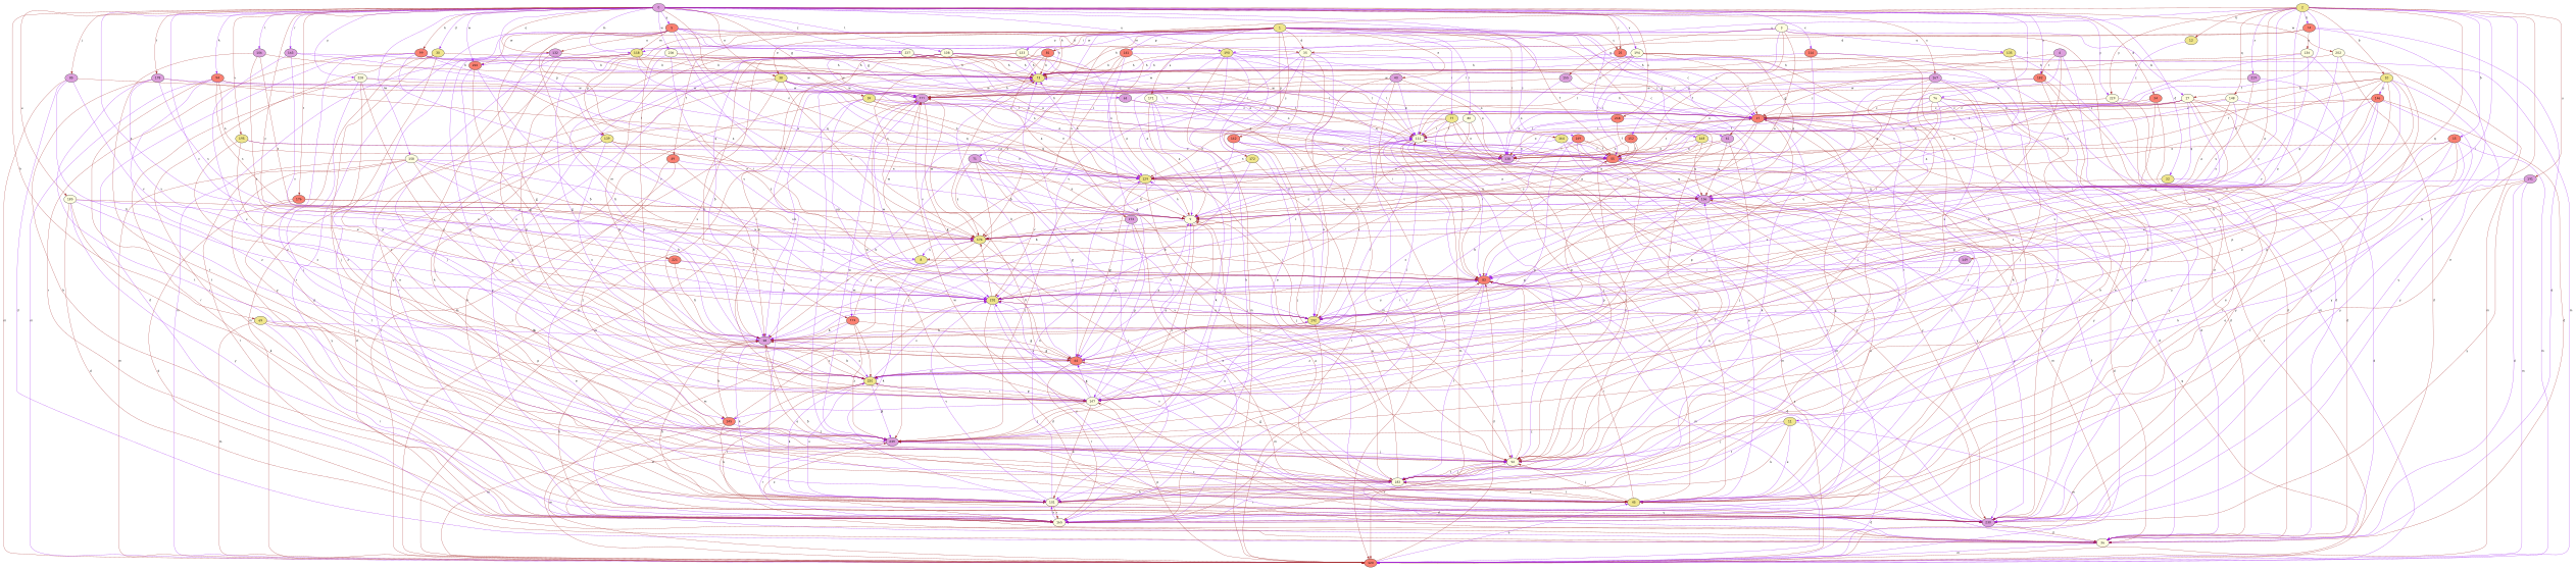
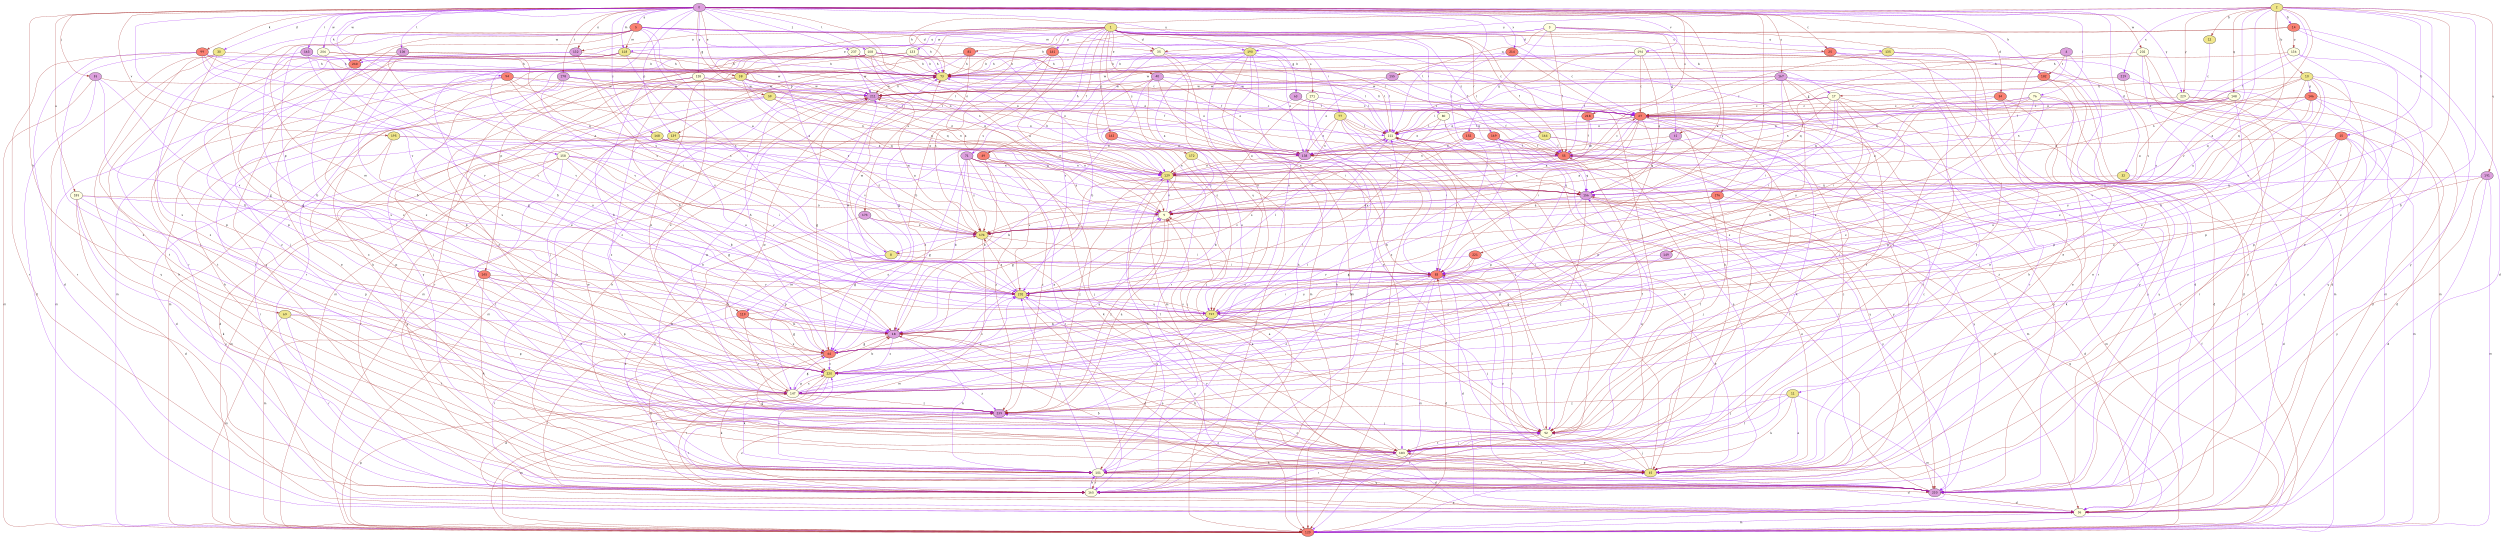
  strict digraph {
    fontname="IBM Plex Sans"
    node [fillcolor=salmon fontname="IBM Plex Sans" style=filled]
    edge [color=brown fontname="IBM Plex Sans"]
    0 [fillcolor=plum]
    5
    8 [fillcolor=khaki]
    25
    30 [fillcolor=khaki]
    32 [fillcolor=khaki]
    34
    38 [fillcolor=khaki]
    59 [fillcolor=khaki]
    69 [fillcolor=khaki]
    76 [fillcolor=lightyellow]
    85 [fillcolor=plum]
    94
    99
    106 [fillcolor=plum]
    108 [fillcolor=lightyellow]
    111 [fillcolor=lightyellow]
    118 [fillcolor=khaki]
    129 [fillcolor=khaki]
    132 [fillcolor=plum]
    139 [fillcolor=khaki]
    158 [fillcolor=lightyellow]
    163 [fillcolor=plum]
    167 [fillcolor=plum]
    168 [fillcolor=khaki]
    176
    178 [fillcolor=plum]
    182
    185 [fillcolor=lightyellow]
    190 [fillcolor=khaki]
    194 [fillcolor=lightyellow]
    195 [fillcolor=khaki]
    201 [fillcolor=khaki]
    202 [fillcolor=lightyellow]
    206 [fillcolor=lightyellow]
    210
    214
    218
    221
    228 [fillcolor=lightyellow]
    229 [fillcolor=lightyellow]
    237 [fillcolor=lightyellow]
    27
    35 [fillcolor=lightyellow]
    55
    145
    73 [fillcolor=khaki]
    83
    9 [fillcolor=lightyellow]
    63 [fillcolor=plum]
    64
    119
    165 [fillcolor=lightyellow]
    230 [fillcolor=plum]
    101 [fillcolor=lightyellow]
    211 [fillcolor=plum]
    120
    183 [fillcolor=lightyellow]
    92 [fillcolor=lightyellow]
    239 [fillcolor=plum]
    156 [fillcolor=plum]
    36 [fillcolor=lightyellow]
    45 [fillcolor=khaki]
    174 [fillcolor=khaki]
    18 [fillcolor=plum]
    192 [fillcolor=khaki]
    138 [fillcolor=plum]
    147 [fillcolor=lightyellow]
    220 [fillcolor=khaki]
    1 [fillcolor=khaki]
    40 [fillcolor=plum]
    49
    61 [fillcolor=plum]
    71 [fillcolor=plum]
    77 [fillcolor=khaki]
    80 [fillcolor=lightyellow]
    81
    133 [fillcolor=lightyellow]
    141
    142
    164 [fillcolor=khaki]
    169
    171 [fillcolor=lightyellow]
    172 [fillcolor=khaki]
    173 [fillcolor=plum]
    2 [fillcolor=khaki]
    10 [fillcolor=khaki]
    11 [fillcolor=khaki]
    12 [fillcolor=khaki]
    14
    15
    148 [fillcolor=lightyellow]
    149 [fillcolor=plum]
    191 [fillcolor=plum]
    219 [fillcolor=plum]
    17 [fillcolor=lightyellow]
    146
    136 [fillcolor=lightyellow]
    3 [fillcolor=lightyellow]
    135 [fillcolor=khaki]
    152
    155 [fillcolor=plum]
    4 [fillcolor=plum]
    0 -> 5 [color=purple label=a]
    0 -> 8 [color=purple label=a]
    0 -> 25 [label=c]
    0 -> 30 [color=purple label=d]
    0 -> 32 [color=purple label=d]
    0 -> 34 [label=d]
    0 -> 38 [label=e]
    0 -> 59 [label=g]
    0 -> 69 [label=h]
    0 -> 76 [color=purple label=i]
    0 -> 85 [label=j]
    0 -> 94 [color=purple label=k]
    0 -> 99 [label=k]
    0 -> 106 [color=purple label=l]
    0 -> 108 [color=purple label=l]
    0 -> 111 [color=purple label=l]
    0 -> 118 [color=purple label=m]
    0 -> 129 [label=n]
    0 -> 132 [label=o]
    0 -> 139 [color=purple label=p]
    0 -> 158 [color=purple label=r]
    0 -> 163 [color=purple label=r]
    0 -> 167 [label=s]
    0 -> 168 [color=purple label=s]
    0 -> 176 [label=t]
    0 -> 178 [label=t]
    0 -> 182 [color=purple label=k]
    0 -> 185 [label=u]
    0 -> 190 [color=purple label=u]
    0 -> 194 [color=purple label=v]
    0 -> 195 [label=v]
    0 -> 201 [color=purple label=v]
    0 -> 202 [label=w]
    0 -> 206 [color=purple label=w]
    0 -> 210 [color=purple label=w]
    0 -> 214 [color=purple label=x]
    0 -> 218 [label=x]
    0 -> 221 [label=y]
    0 -> 228 [color=purple label=y]
    0 -> 229 [color=purple label=y]
    0 -> 237 [color=purple label=z]
    5 -> 118 [label=m]
    5 -> 210 [label=w]
    5 -> 27 [color=purple label=c]
    5 -> 35 [label=d]
    5 -> 55 [color=purple label=f]
    5 -> 145 [color=purple label=p]
    5 -> 73 [color=purple label=h]
    5 -> 83 [color=purple label=i]
    5 -> 9 [color=purple label=a]
    5 -> 63 [color=purple label=g]
    5 -> 64 [label=g]
    5 -> 119 [label=m]
    5 -> 165 [color=purple label=r]
    5 -> 230 [label=y]
    8 -> 83 [label=i]
    8 -> 119 [color=purple label=m]
    8 -> 101 [color=purple label=k]
    8 -> 211 [label=w]
    25 -> 73 [color=purple label=h]
    25 -> 165 [color=purple label=r]
    25 -> 120 [color=purple label=m]
    25 -> 183 [color=purple label=t]
    30 -> 73 [label=h]
    30 -> 165 [label=r]
    30 -> 230 [label=y]
    30 -> 92 [label=j]
    30 -> 239 [label=z]
    32 -> 156 [label=q]
    32 -> 36 [color=purple label=d]
    34 -> 27 [label=c]
    34 -> 9 [color=purple label=a]
    34 -> 230 [label=y]
    34 -> 45 [label=e]
    38 -> 111 [color=purple label=l]
    38 -> 129 [label=n]
    38 -> 9 [color=purple label=a]
    38 -> 211 [label=w]
    38 -> 120 [label=m]
    38 -> 92 [label=j]
    38 -> 156 [color=purple label=q]
    38 -> 174 [label=s]
    38 -> 18 [label=b]
    59 -> 129 [label=n]
    59 -> 27 [label=c]
    59 -> 101 [label=k]
    59 -> 156 [label=q]
    59 -> 18 [color=purple label=b]
    59 -> 192 [color=purple label=u]
    59 -> 138 [color=purple label=o]
    69 -> 165 [color=purple label=r]
    69 -> 120 [label=m]
    69 -> 183 [label=t]
    69 -> 18 [color=purple label=b]
    69 -> 147 [label=p]
    76 -> 27 [label=c]
    76 -> 55 [color=purple label=f]
    76 -> 83 [label=i]
    76 -> 230 [color=purple label=y]
    76 -> 92 [color=purple label=j]
    76 -> 36 [label=d]
    76 -> 138 [color=purple label=o]
    76 -> 220 [color=purple label=x]
    85 -> 201 [color=purple label=v]
    85 -> 211 [label=w]
    85 -> 120 [label=m]
    85 -> 36 [color=purple label=d]
    85 -> 18 [color=purple label=b]
    94 -> 111 [color=purple label=l]
    94 -> 129 [label=n]
    94 -> 211 [label=w]
    94 -> 120 [color=purple label=m]
    94 -> 183 [label=t]
    94 -> 239 [color=purple label=z]
    94 -> 174 [label=s]
    99 -> 201 [color=purple label=v]
    99 -> 73 [color=purple label=h]
    99 -> 9 [color=purple label=a]
    99 -> 165 [label=r]
    99 -> 211 [color=purple label=w]
    99 -> 239 [color=purple label=z]
    99 -> 36 [color=purple label=d]
    99 -> 138 [label=o]
    106 -> 201 [label=v]
    106 -> 73 [label=h]
    106 -> 183 [label=t]
    106 -> 174 [label=s]
    108 -> 111 [color=purple label=l]
    108 -> 129 [color=purple label=n]
    108 -> 27 [label=c]
    108 -> 55 [label=f]
    108 -> 73 [color=purple label=h]
    108 -> 165 [color=purple label=r]
    108 -> 230 [color=purple label=y]
    108 -> 101 [label=k]
    108 -> 156 [label=q]
    108 -> 147 [label=p]
    108 -> 220 [label=x]
    111 -> 55 [color=purple label=f]
    111 -> 83 [label=i]
-   111 -> 120 [label=m]
+   40 -> 120 [label=m]
    111 -> 92 [color=purple label=j]
    111 -> 174 [label=s]
    118 -> 73 [color=purple label=h]
    118 -> 64 [color=purple label=g]
    118 -> 92 [color=purple label=j]
    118 -> 45 [label=e]
    118 -> 174 [color=purple label=s]
    118 -> 138 [label=o]
    118 -> 220 [label=x]
    129 -> 73 [color=purple label=h]
    129 -> 64 [label=g]
    129 -> 183 [label=t]
    129 -> 92 [label=j]
    129 -> 239 [label=z]
    129 -> 156 [label=q]
    132 -> 73 [label=h]
    132 -> 83 [label=i]
    132 -> 120 [color=purple label=m]
    132 -> 147 [color=purple label=p]
    139 -> 165 [color=purple label=r]
    139 -> 36 [label=d]
    139 -> 174 [label=s]
    139 -> 192 [color=purple label=u]
    139 -> 138 [label=o]
    139 -> 220 [color=purple label=x]
    158 -> 129 [color=purple label=n]
    158 -> 201 [label=v]
    158 -> 83 [color=purple label=i]
    158 -> 64 [label=g]
    158 -> 165 [label=r]
    158 -> 230 [label=y]
    158 -> 120 [label=m]
    158 -> 183 [color=purple label=t]
    158 -> 18 [color=purple label=b]
    163 -> 201 [color=purple label=v]
    163 -> 73 [color=purple label=h]
    163 -> 156 [color=purple label=q]
    163 -> 220 [color=purple label=x]
    167 -> 111 [color=purple label=l]
    167 -> 27 [label=c]
    167 -> 83 [color=purple label=i]
    167 -> 165 [color=purple label=r]
    167 -> 230 [color=purple label=y]
    167 -> 211 [label=w]
    167 -> 183 [label=t]
    167 -> 92 [label=j]
    167 -> 192 [label=u]
    168 -> 9 [color=purple label=a]
    168 -> 156 [label=q]
    168 -> 36 [color=purple label=d]
    168 -> 138 [label=o]
    168 -> 147 [label=p]
    176 -> 9 [label=a]
    176 -> 92 [label=j]
    176 -> 36 [label=d]
    176 -> 174 [label=s]
    178 -> 201 [color=purple label=v]
    178 -> 55 [label=f]
    178 -> 101 [label=k]
    178 -> 211 [color=purple label=w]
    178 -> 183 [color=purple label=t]
    178 -> 174 [color=purple label=s]
    182 -> 101 [label=k]
    182 -> 211 [color=purple label=w]
    182 -> 156 [label=q]
    182 -> 36 [label=d]
    182 -> 45 [label=e]
    185 -> 9 [label=a]
    185 -> 230 [color=purple label=y]
    185 -> 101 [label=k]
    185 -> 36 [label=d]
    185 -> 174 [color=purple label=s]
    185 -> 147 [color=purple label=p]
    190 -> 73 [label=h]
    190 -> 9 [color=purple label=a]
    190 -> 101 [color=purple label=k]
    190 -> 211 [color=purple label=w]
    190 -> 120 [label=m]
    190 -> 156 [color=purple label=q]
    190 -> 45 [color=purple label=e]
    190 -> 192 [color=purple label=u]
    190 -> 138 [color=purple label=o]
    194 -> 111 [label=l]
    194 -> 27 [label=c]
    194 -> 55 [color=purple label=f]
    194 -> 73 [color=purple label=h]
    194 -> 211 [label=w]
    194 -> 120 [label=m]
    194 -> 92 [label=j]
    194 -> 156 [label=q]
    195 -> 129 [color=purple label=n]
    195 -> 55 [label=f]
    195 -> 192 [label=u]
    195 -> 220 [label=x]
    201 -> 111 [color=purple label=l]
    201 -> 230 [color=purple label=y]
    201 -> 36 [label=d]
    201 -> 174 [label=s]
    201 -> 192 [color=purple label=u]
    202 -> 73 [label=h]
    202 -> 230 [label=y]
    202 -> 36 [label=d]
    202 -> 220 [color=purple label=x]
    206 -> 111 [label=l]
    206 -> 201 [color=purple label=v]
    206 -> 73 [label=h]
    206 -> 18 [color=purple label=b]
    210 -> 64 [label=g]
    210 -> 18 [color=purple label=b]
    210 -> 220 [color=purple label=x]
    214 -> 73 [color=purple label=h]
    214 -> 83 [color=purple label=i]
    214 -> 101 [label=k]
    214 -> 45 [color=purple label=e]
    218 -> 111 [color=purple label=l]
    218 -> 129 [color=purple label=n]
    218 -> 55 [label=f]
    218 -> 183 [color=purple label=t]
    221 -> 201 [color=purple label=v]
    221 -> 83 [label=i]
    221 -> 45 [color=purple label=e]
    221 -> 18 [label=b]
    228 -> 165 [label=r]
    228 -> 211 [color=purple label=w]
    228 -> 92 [color=purple label=j]
    228 -> 239 [label=z]
    228 -> 156 [label=q]
    228 -> 220 [label=x]
    229 -> 27 [label=c]
    229 -> 165 [label=r]
    229 -> 36 [label=d]
    237 -> 27 [label=c]
    237 -> 55 [color=purple label=f]
    237 -> 73 [label=h]
    237 -> 211 [color=purple label=w]
    237 -> 18 [color=purple label=b]
    237 -> 138 [color=purple label=o]
    237 -> 147 [label=p]
    27 -> 111 [color=purple label=l]
    27 -> 73 [color=purple label=h]
    27 -> 83 [label=i]
    27 -> 9 [color=purple label=a]
    27 -> 165 [label=r]
    27 -> 230 [label=y]
    27 -> 101 [color=purple label=k]
    27 -> 183 [label=t]
    27 -> 36 [color=purple label=d]
    27 -> 174 [label=s]
    27 -> 138 [label=o]
    27 -> 147 [label=p]
    35 -> 201 [color=purple label=v]
    35 -> 27 [color=purple label=c]
    35 -> 73 [color=purple label=h]
    35 -> 83 [color=purple label=i]
    35 -> 120 [label=m]
    35 -> 18 [color=purple label=b]
    35 -> 192 [label=u]
    55 -> 129 [color=purple label=n]
    55 -> 27 [label=c]
    55 -> 230 [color=purple label=y]
    55 -> 120 [label=m]
    55 -> 183 [label=t]
    55 -> 156 [color=purple label=q]
    55 -> 174 [label=s]
    55 -> 18 [color=purple label=b]
    145 -> 201 [label=v]
    145 -> 101 [label=k]
    145 -> 120 [label=m]
    145 -> 239 [color=purple label=z]
    145 -> 18 [label=b]
-   147 -> 145 [color=purple label=p]
+   145 -> 147 [color=purple label=p]
    73 -> 211 [label=w]
    73 -> 138 [color=purple label=o]
    83 -> 201 [color=purple label=v]
    83 -> 230 [color=purple label=y]
    83 -> 120 [color=purple label=m]
    83 -> 183 [color=purple label=t]
    83 -> 239 [color=purple label=z]
    83 -> 36 [color=purple label=d]
    83 -> 192 [color=purple label=u]
    9 -> 129 [color=purple label=n]
    9 -> 239 [label=z]
    9 -> 174 [color=purple label=s]
    63 -> 201 [color=purple label=v]
    63 -> 27 [label=c]
    63 -> 55 [color=purple label=f]
    64 -> 111 [color=purple label=l]
    64 -> 73 [color=purple label=h]
    64 -> 83 [label=i]
    64 -> 9 [color=purple label=a]
    64 -> 165 [label=r]
    64 -> 230 [color=purple label=y]
    64 -> 220 [color=purple label=x]
    119 -> 64 [label=g]
    119 -> 165 [color=purple label=r]
    119 -> 239 [label=z]
    119 -> 174 [label=s]
    119 -> 18 [label=b]
    119 -> 220 [label=x]
    165 -> 101 [color=purple label=k]
    165 -> 239 [label=z]
    165 -> 18 [label=b]
    230 -> 111 [label=l]
    230 -> 73 [label=h]
    230 -> 83 [color=purple label=i]
    230 -> 36 [label=d]
    230 -> 18 [label=b]
    101 -> 129 [color=purple label=n]
    101 -> 201 [color=purple label=v]
    101 -> 27 [label=c]
    101 -> 73 [color=purple label=h]
    101 -> 165 [label=r]
    101 -> 230 [label=y]
    101 -> 220 [color=purple label=x]
    211 -> 27 [color=purple label=c]
    211 -> 73 [label=h]
    211 -> 64 [label=g]
    211 -> 120 [label=m]
    120 -> 27 [label=c]
    120 -> 55 [color=purple label=f]
    120 -> 83 [label=d]
    120 -> 156 [label=q]
    120 -> 45 [color=purple label=e]
    120 -> 147 [label=p]
    183 -> 73 [color=purple label=h]
    183 -> 9 [label=a]
    183 -> 64 [label=g]
    183 -> 165 [color=purple label=r]
    183 -> 101 [label=k]
    183 -> 92 [color=purple label=j]
    183 -> 239 [label=z]
    183 -> 156 [color=purple label=q]
    183 -> 36 [color=purple label=d]
    183 -> 45 [label=e]
    92 -> 55 [label=f]
    92 -> 83 [label=i]
    92 -> 165 [label=r]
    92 -> 183 [label=t]
    239 -> 9 [label=a]
    239 -> 165 [color=purple label=r]
    239 -> 211 [color=purple label=w]
    239 -> 120 [label=m]
    239 -> 92 [color=purple label=j]
    239 -> 192 [color=purple label=u]
    156 -> 9 [color=purple label=a]
    156 -> 64 [label=g]
    156 -> 230 [color=purple label=y]
    156 -> 239 [label=z]
    156 -> 36 [label=d]
    156 -> 45 [label=e]
    156 -> 147 [color=purple label=p]
    36 -> 120 [color=purple label=m]
    45 -> 111 [label=l]
    45 -> 201 [color=purple label=v]
    45 -> 27 [color=purple label=c]
    45 -> 83 [label=i]
    45 -> 9 [label=a]
    45 -> 211 [label=w]
    45 -> 183 [label=t]
    45 -> 92 [label=j]
    45 -> 239 [color=purple label=z]
    45 -> 36 [color=purple label=d]
    45 -> 18 [label=b]
    174 -> 8 [color=purple label=s]
    174 -> 83 [label=i]
    174 -> 211 [label=w]
    174 -> 120 [label=m]
    174 -> 183 [label=t]
    18 -> 64 [label=g]
    18 -> 101 [color=purple label=k]
    18 -> 45 [label=e]
    18 -> 220 [color=purple label=x]
    192 -> 201 [label=v]
    192 -> 83 [color=purple label=i]
    192 -> 211 [color=purple label=w]
    192 -> 120 [label=m]
    192 -> 92 [color=purple label=j]
    192 -> 18 [label=b]
    138 -> 129 [label=n]
    138 -> 201 [label=v]
    138 -> 120 [label=m]
    147 -> 111 [color=purple label=l]
    147 -> 201 [color=purple label=v]
    147 -> 9 [color=purple label=a]
    147 -> 64 [color=purple label=g]
    147 -> 101 [label=k]
    147 -> 211 [label=w]
    147 -> 239 [label=z]
    147 -> 220 [label=x]
    220 -> 201 [color=purple label=v]
    220 -> 165 [label=r]
    220 -> 101 [color=purple label=k]
    220 -> 239 [color=purple label=z]
    220 -> 36 [label=d]
    220 -> 18 [label=b]
    220 -> 147 [color=purple label=p]
    1 -> 25 [label=c]
    1 -> 38 [label=e]
    1 -> 132 [label=o]
    1 -> 139 [label=p]
    1 -> 27 [color=purple label=c]
    1 -> 35 [label=d]
    1 -> 55 [label=f]
    1 -> 145 [label=p]
    1 -> 92 [label=j]
    1 -> 174 [label=s]
    1 -> 40 [label=e]
    1 -> 49 [label=f]
    1 -> 61 [color=purple label=g]
    1 -> 71 [color=purple label=h]
    1 -> 77 [color=purple label=i]
    1 -> 80 [color=purple label=i]
    1 -> 81 [label=i]
    1 -> 133 [color=purple label=o]
    1 -> 141 [color=purple label=p]
    1 -> 142 [label=p]
    1 -> 164 [label=r]
    1 -> 169 [color=purple label=s]
    1 -> 171 [label=s]
    1 -> 172 [label=s]
    1 -> 173 [label=s]
    40 -> 111 [color=purple label=l]
    40 -> 83 [label=i]
    40 -> 165 [color=purple label=r]
    40 -> 211 [label=w]
    40 -> 192 [label=u]
    40 -> 138 [label=o]
    49 -> 129 [color=purple label=n]
    49 -> 101 [label=k]
    49 -> 239 [label=z]
    49 -> 18 [label=b]
    61 -> 9 [label=a]
    61 -> 92 [label=j]
    61 -> 156 [label=q]
    61 -> 138 [label=o]
    71 -> 129 [color=purple label=n]
    71 -> 201 [label=v]
    71 -> 9 [label=a]
    71 -> 64 [color=purple label=g]
    71 -> 165 [color=purple label=r]
    71 -> 92 [label=j]
    71 -> 239 [label=z]
    71 -> 174 [label=s]
    71 -> 18 [color=purple label=b]
    77 -> 111 [label=l]
    77 -> 129 [label=n]
    77 -> 83 [color=purple label=i]
    77 -> 165 [label=r]
    77 -> 92 [label=j]
    77 -> 45 [label=e]
    77 -> 138 [label=o]
    80 -> 111 [label=l]
    80 -> 201 [label=v]
    80 -> 183 [label=t]
    81 -> 129 [color=purple label=n]
    81 -> 73 [label=h]
    81 -> 9 [label=a]
    81 -> 120 [label=m]
    81 -> 239 [color=purple label=z]
    133 -> 111 [label=l]
    133 -> 73 [color=purple label=h]
    133 -> 120 [label=m]
    133 -> 147 [label=p]
    141 -> 111 [color=purple label=l]
    141 -> 73 [label=h]
    141 -> 9 [label=a]
    141 -> 64 [color=purple label=g]
    141 -> 174 [label=s]
    141 -> 18 [label=b]
    142 -> 92 [label=j]
    142 -> 18 [color=purple label=b]
    142 -> 192 [color=purple label=u]
    142 -> 138 [color=purple label=o]
    164 -> 129 [color=purple label=n]
    164 -> 55 [color=purple label=f]
    164 -> 230 [label=y]
    164 -> 120 [color=purple label=m]
    169 -> 55 [label=f]
    169 -> 165 [color=purple label=r]
    169 -> 230 [label=y]
    169 -> 45 [color=purple label=e]
    169 -> 147 [color=purple label=p]
    169 -> 220 [color=purple label=x]
    171 -> 27 [color=purple label=c]
    171 -> 9 [label=a]
    171 -> 165 [color=purple label=r]
    171 -> 101 [color=purple label=k]
    172 -> 129 [label=n]
    172 -> 165 [label=r]
    172 -> 18 [color=purple label=b]
    173 -> 64 [color=purple label=g]
    173 -> 45 [label=e]
    173 -> 174 [label=s]
    173 -> 147 [color=purple label=p]
    2 -> 8 [label=a]
    2 -> 190 [color=purple label=u]
    2 -> 201 [color=purple label=v]
    2 -> 229 [label=y]
    2 -> 55 [color=purple label=f]
    2 -> 73 [label=h]
    2 -> 83 [color=purple label=i]
    2 -> 45 [label=e]
    2 -> 192 [color=purple label=u]
    2 -> 10 [label=b]
    2 -> 11 [color=purple label=b]
    2 -> 12 [label=b]
    2 -> 14 [color=purple label=b]
    2 -> 15 [color=purple label=b]
    2 -> 148 [label=q]
    2 -> 149 [label=q]
    2 -> 191 [label=u]
    2 -> 219 [color=purple label=x]
    10 -> 129 [label=n]
    10 -> 201 [label=v]
    10 -> 55 [label=f]
    10 -> 230 [color=purple label=y]
    10 -> 18 [label=b]
    10 -> 147 [label=p]
    10 -> 220 [color=purple label=x]
    10 -> 17 [label=b]
    10 -> 146 [color=purple label=p]
    11 -> 101 [label=k]
    11 -> 120 [color=purple label=m]
    11 -> 183 [color=purple label=t]
    11 -> 92 [color=purple label=j]
    11 -> 239 [label=z]
    11 -> 45 [color=purple label=e]
    12 -> 27 [color=purple label=c]
    14 -> 35 [label=d]
    14 -> 73 [label=h]
    14 -> 230 [color=purple label=y]
    14 -> 36 [color=purple label=d]
    14 -> 136 [label=o]
    15 -> 165 [color=purple label=r]
    15 -> 101 [color=purple label=k]
    15 -> 120 [color=purple label=m]
    15 -> 239 [label=z]
    15 -> 45 [label=e]
    15 -> 192 [color=purple label=u]
    15 -> 138 [label=o]
    148 -> 129 [color=purple label=n]
    148 -> 27 [label=c]
    148 -> 9 [label=a]
    148 -> 174 [color=purple label=s]
    148 -> 147 [color=purple label=p]
    149 -> 83 [color=purple label=i]
    149 -> 64 [color=purple label=g]
    191 -> 230 [label=y]
    191 -> 120 [color=purple label=m]
    191 -> 156 [color=purple label=q]
    191 -> 36 [color=purple label=d]
    191 -> 192 [label=u]
    219 -> 230 [color=purple label=y]
    219 -> 211 [label=w]
    219 -> 174 [label=s]
    17 -> 111 [label=l]
    17 -> 129 [label=n]
    17 -> 27 [label=c]
    17 -> 83 [color=purple label=i]
    17 -> 156 [color=purple label=q]
    17 -> 18 [label=b]
    17 -> 138 [color=purple label=o]
    17 -> 147 [label=p]
    17 -> 220 [label=x]
    146 -> 201 [label=v]
    146 -> 27 [label=c]
    146 -> 230 [color=purple label=y]
    146 -> 156 [color=purple label=q]
    146 -> 36 [label=d]
    146 -> 192 [color=purple label=u]
    146 -> 138 [label=o]
    146 -> 147 [color=purple label=p]
    136 -> 201 [color=purple label=v]
    136 -> 73 [label=h]
    136 -> 138 [color=purple label=o]
    136 -> 220 [color=purple label=x]
    3 -> 118 [color=purple label=m]
    3 -> 210 [color=purple label=w]
    3 -> 55 [label=f]
    3 -> 9 [label=a]
    3 -> 45 [label=e]
    3 -> 17 [color=purple label=b]
    3 -> 135 [color=purple label=o]
    3 -> 152 [color=purple label=q]
    3 -> 155 [label=q]
    135 -> 129 [label=n]
    135 -> 73 [label=h]
    135 -> 120 [color=purple label=m]
    135 -> 92 [label=j]
    135 -> 36 [color=purple label=d]
    152 -> 55 [label=f]
    152 -> 174 [label=s]
    152 -> 138 [label=o]
    155 -> 27 [color=purple label=c]
    155 -> 211 [label=w]
    155 -> 138 [color=purple label=o]
    4 -> 182 [label=t]
    4 -> 156 [color=purple label=q]
    4 -> 45 [color=purple label=e]
    4 -> 220 [label=x]
    4 -> 61 [label=g]
  }
